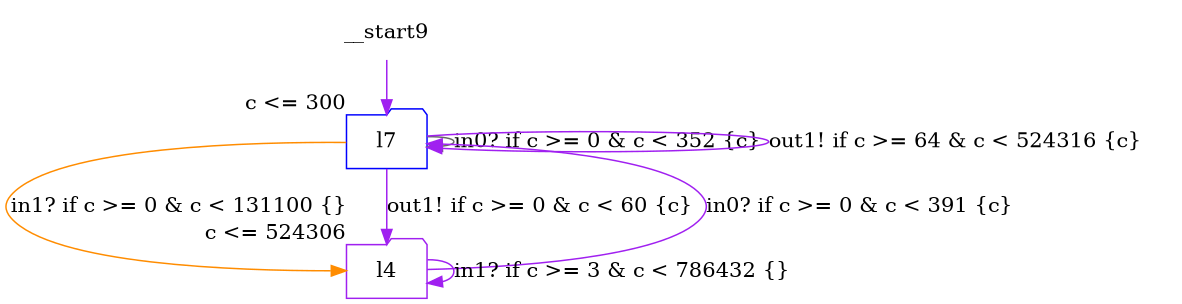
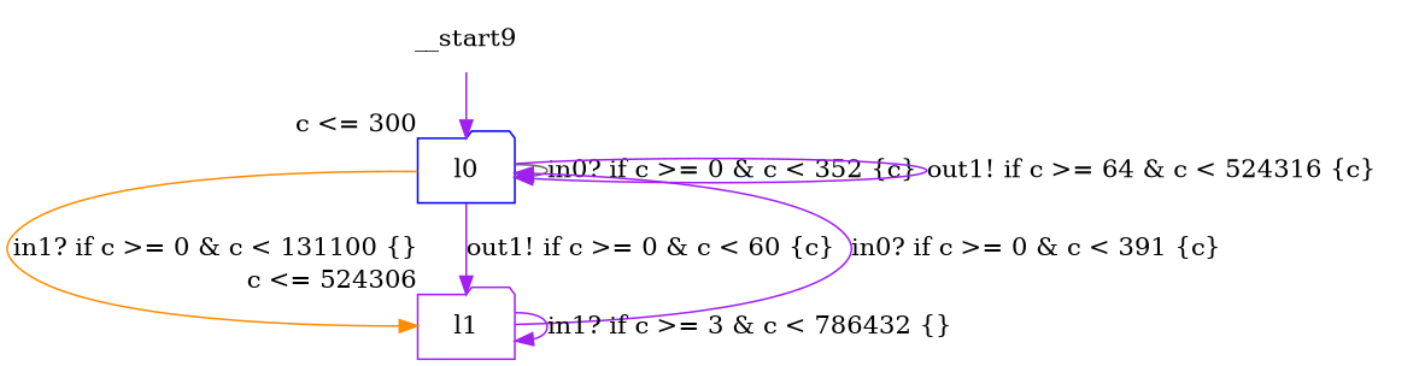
  digraph {
    node [color=blue shape=folder margin=0]
    edge [color=purple]
    n1 [label=__start9 shape=none margin=""]
-   n2 [label=l7 xlabel="c <= 300"]
-   n3 [color=purple label=l4 xlabel="c <= 524306"]
+   n2 [label=l0 xlabel="c <= 300"]
+   n3 [color=purple label=l1 xlabel="c <= 524306"]
    n1 -> n2
    n2 -> n2 [color=gray40 label="in0? if c >= 0 & c < 352 {c} "]
    n2 -> n2 [label="out1! if c >= 64 & c < 524316 {c} "]
    n2 -> n3 [color=darkorange label="in1? if c >= 0 & c < 131100 {} "]
    n2 -> n3 [label="out1! if c >= 0 & c < 60 {c} "]
    n3 -> n2 [label="in0? if c >= 0 & c < 391 {c} "]
    n3 -> n3 [label="in1? if c >= 3 & c < 786432 {} "]
  }
